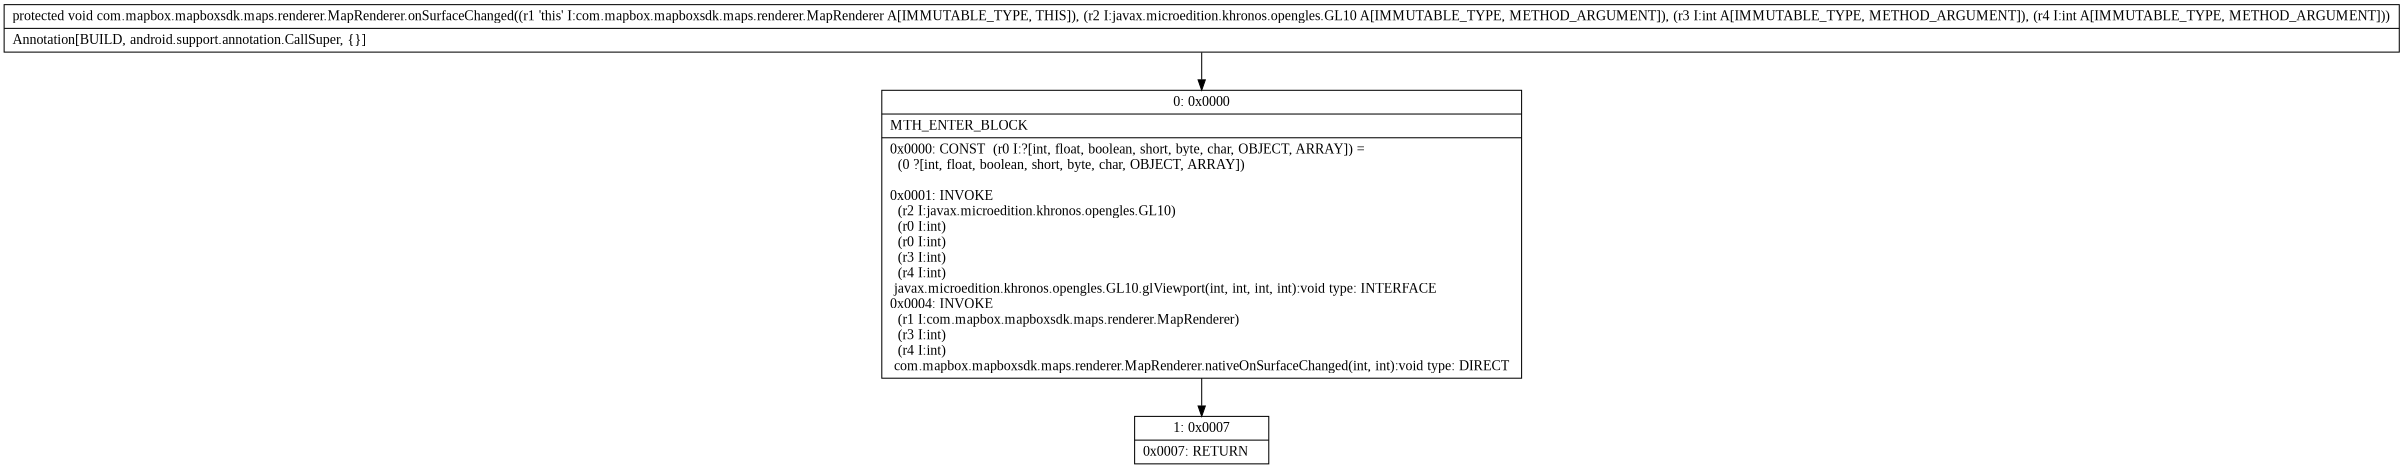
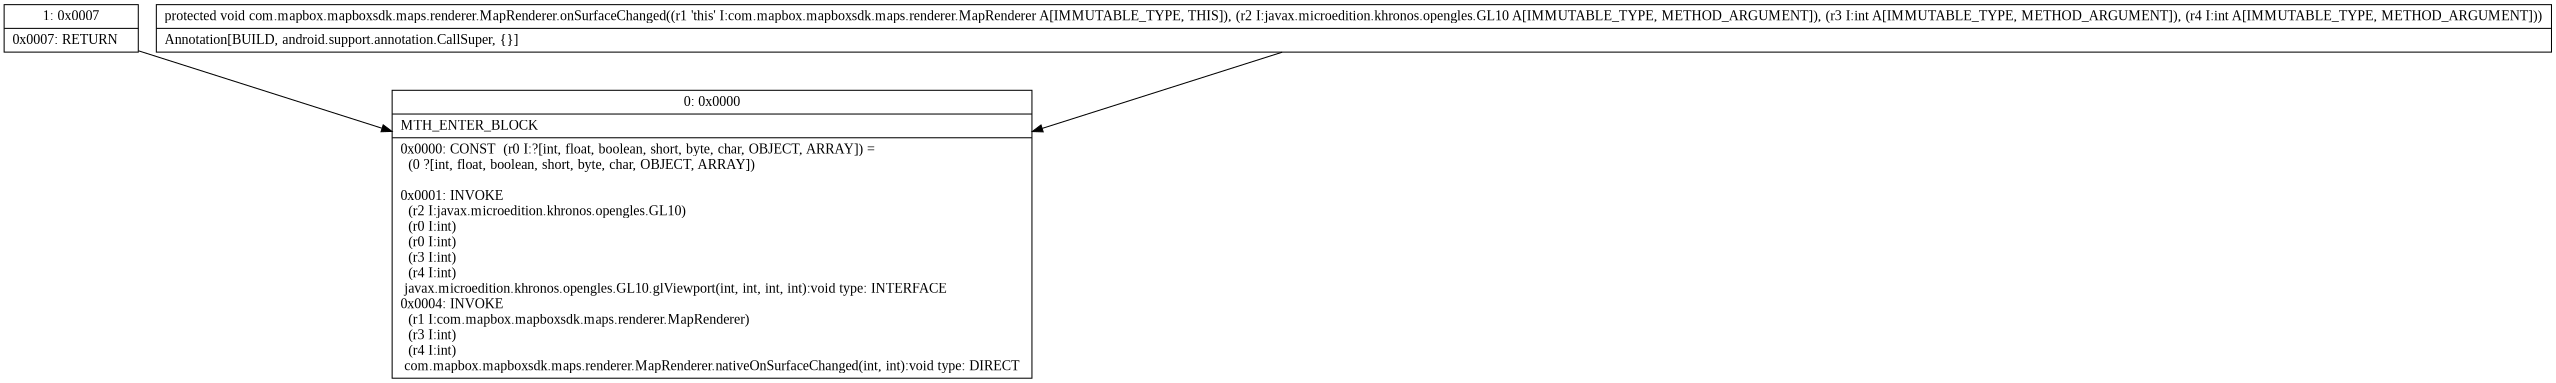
  digraph {
    fontname="Liberation Serif"
    node [shape=record fontname="Liberation Serif"]
    edge [fontname="Liberation Serif"]
    n1 [label="{0\:\ 0x0000|MTH_ENTER_BLOCK\l|0x0000: CONST  (r0 I:?[int, float, boolean, short, byte, char, OBJECT, ARRAY]) = \l  (0 ?[int, float, boolean, short, byte, char, OBJECT, ARRAY])\l \l0x0001: INVOKE  \l  (r2 I:javax.microedition.khronos.opengles.GL10)\l  (r0 I:int)\l  (r0 I:int)\l  (r3 I:int)\l  (r4 I:int)\l javax.microedition.khronos.opengles.GL10.glViewport(int, int, int, int):void type: INTERFACE \l0x0004: INVOKE  \l  (r1 I:com.mapbox.mapboxsdk.maps.renderer.MapRenderer)\l  (r3 I:int)\l  (r4 I:int)\l com.mapbox.mapboxsdk.maps.renderer.MapRenderer.nativeOnSurfaceChanged(int, int):void type: DIRECT \l}"]
    n2 [label="{1\:\ 0x0007|0x0007: RETURN   \l}"]
    n3 [label="{protected void com.mapbox.mapboxsdk.maps.renderer.MapRenderer.onSurfaceChanged((r1 'this' I:com.mapbox.mapboxsdk.maps.renderer.MapRenderer A[IMMUTABLE_TYPE, THIS]), (r2 I:javax.microedition.khronos.opengles.GL10 A[IMMUTABLE_TYPE, METHOD_ARGUMENT]), (r3 I:int A[IMMUTABLE_TYPE, METHOD_ARGUMENT]), (r4 I:int A[IMMUTABLE_TYPE, METHOD_ARGUMENT]))  | Annotation[BUILD, android.support.annotation.CallSuper, \{\}]\l}"]
-   n1 -> n2
+   n2 -> n1
    n3 -> n1
  }
